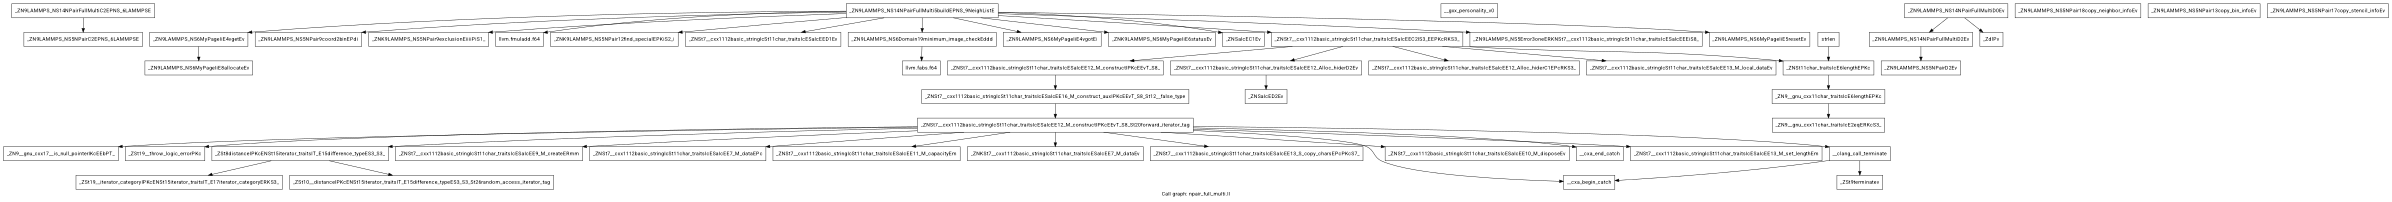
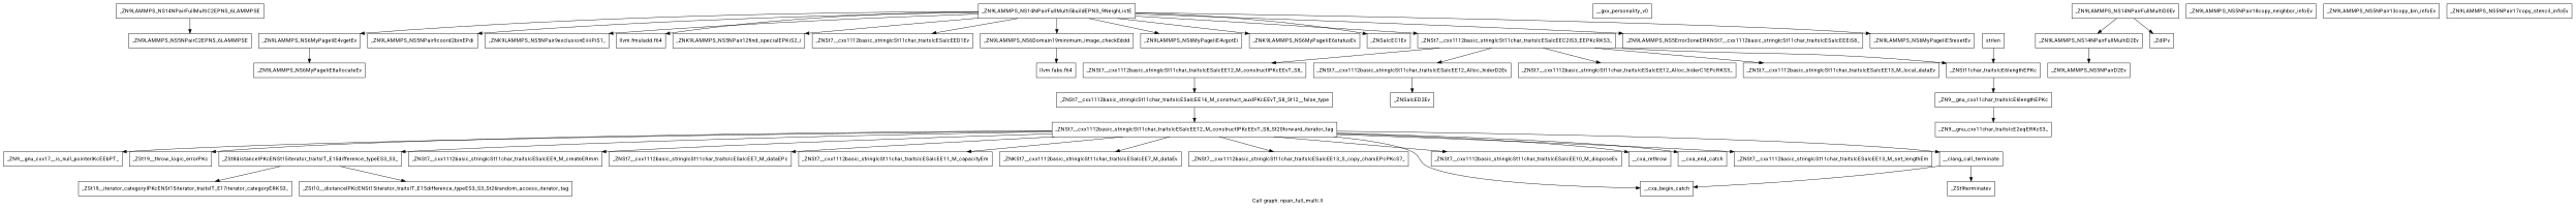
  digraph {
    fontname=Roboto
    label="Call graph: npair_full_multi.ll"
    node [fontname=Roboto shape=record]
    edge [fontname=Roboto]
    n1 [label="{_ZN9LAMMPS_NS14NPairFullMultiC2EPNS_6LAMMPSE}"]
    n2 [label="{_ZN9LAMMPS_NS5NPairC2EPNS_6LAMMPSE}"]
    n3 [label="{_ZN9LAMMPS_NS14NPairFullMulti5buildEPNS_9NeighListE}"]
    n4 [label="{_ZN9LAMMPS_NS6MyPageIiE5resetEv}"]
    n5 [label="{_ZN9LAMMPS_NS6MyPageIiE4vgetEv}"]
    n6 [label="{_ZN9LAMMPS_NS5NPair9coord2binEPdi}"]
    n7 [label="{_ZNK9LAMMPS_NS5NPair9exclusionEiiiiPiS1_}"]
    n8 [label="{llvm.fmuladd.f64}"]
    n9 [label="{_ZNK9LAMMPS_NS5NPair12find_specialEPKiS2_i}"]
    n10 [label="{_ZNSt7__cxx1112basic_stringIcSt11char_traitsIcESaIcEED1Ev}"]
    n11 [label="{_ZN9LAMMPS_NS6Domain19minimum_image_checkEddd}"]
    n12 [label="{_ZN9LAMMPS_NS6MyPageIiE4vgotEi}"]
    n13 [label="{_ZNK9LAMMPS_NS6MyPageIiE6statusEv}"]
    n14 [label="{_ZNSaIcEC1Ev}"]
    n15 [label="{_ZNSt7__cxx1112basic_stringIcSt11char_traitsIcESaIcEEC2IS3_EEPKcRKS3_}"]
    n16 [label="{_ZN9LAMMPS_NS5Error3oneERKNSt7__cxx1112basic_stringIcSt11char_traitsIcESaIcEEEiS8_}"]
    n17 [label="{_ZN9LAMMPS_NS6MyPageIiE8allocateEv}"]
    n18 [label="{llvm.fabs.f64}"]
    n19 [label="{_ZNSt7__cxx1112basic_stringIcSt11char_traitsIcESaIcEE13_M_local_dataEv}"]
    n20 [label="{_ZNSt7__cxx1112basic_stringIcSt11char_traitsIcESaIcEE12_Alloc_hiderC1EPcRKS3_}"]
    n21 [label="{_ZNSt11char_traitsIcE6lengthEPKc}"]
    n22 [label="{_ZNSt7__cxx1112basic_stringIcSt11char_traitsIcESaIcEE12_M_constructIPKcEEvT_S8_}"]
    n23 [label="{_ZNSt7__cxx1112basic_stringIcSt11char_traitsIcESaIcEE12_Alloc_hiderD2Ev}"]
    n24 [label="{_ZN9__gnu_cxx11char_traitsIcE6lengthEPKc}"]
    n25 [label="{_ZNSt7__cxx1112basic_stringIcSt11char_traitsIcESaIcEE16_M_construct_auxIPKcEEvT_S8_St12__false_type}"]
    n26 [label="{_ZNSaIcED2Ev}"]
    n27 [label="{_ZN9__gnu_cxx11char_traitsIcE2eqERKcS3_}"]
    n28 [label="{strlen}"]
    n29 [label="{_ZNSt7__cxx1112basic_stringIcSt11char_traitsIcESaIcEE12_M_constructIPKcEEvT_S8_St20forward_iterator_tag}"]
    n30 [label="{__gxx_personality_v0}"]
    n31 [label="{_ZN9LAMMPS_NS14NPairFullMultiD2Ev}"]
    n32 [label="{_ZN9LAMMPS_NS5NPairD2Ev}"]
    n33 [label="{_ZN9LAMMPS_NS14NPairFullMultiD0Ev}"]
    n34 [label="{_ZdlPv}"]
    n35 [label="{_ZN9LAMMPS_NS5NPair18copy_neighbor_infoEv}"]
    n36 [label="{_ZN9LAMMPS_NS5NPair13copy_bin_infoEv}"]
    n37 [label="{_ZN9LAMMPS_NS5NPair17copy_stencil_infoEv}"]
    n38 [label="{_ZN9__gnu_cxx17__is_null_pointerIKcEEbPT_}"]
    n39 [label="{_ZSt19__throw_logic_errorPKc}"]
    n40 [label="{_ZSt8distanceIPKcENSt15iterator_traitsIT_E15difference_typeES3_S3_}"]
    n41 [label="{_ZNSt7__cxx1112basic_stringIcSt11char_traitsIcESaIcEE9_M_createERmm}"]
    n42 [label="{_ZNSt7__cxx1112basic_stringIcSt11char_traitsIcESaIcEE7_M_dataEPc}"]
    n43 [label="{_ZNSt7__cxx1112basic_stringIcSt11char_traitsIcESaIcEE11_M_capacityEm}"]
    n44 [label="{_ZNKSt7__cxx1112basic_stringIcSt11char_traitsIcESaIcEE7_M_dataEv}"]
    n45 [label="{_ZNSt7__cxx1112basic_stringIcSt11char_traitsIcESaIcEE13_S_copy_charsEPcPKcS7_}"]
    n46 [label="{__cxa_begin_catch}"]
    n47 [label="{_ZNSt7__cxx1112basic_stringIcSt11char_traitsIcESaIcEE10_M_disposeEv}"]
+   n48 [label="{__cxa_rethrow}"]
    n49 [label="{__cxa_end_catch}"]
    n50 [label="{_ZNSt7__cxx1112basic_stringIcSt11char_traitsIcESaIcEE13_M_set_lengthEm}"]
    n51 [label="{__clang_call_terminate}"]
    n52 [label="{_ZSt19__iterator_categoryIPKcENSt15iterator_traitsIT_E17iterator_categoryERKS3_}"]
    n53 [label="{_ZSt10__distanceIPKcENSt15iterator_traitsIT_E15difference_typeES3_S3_St26random_access_iterator_tag}"]
    n54 [label="{_ZSt9terminatev}"]
    n1 -> n2
    n3 -> n4
    n3 -> n5
    n3 -> n6
    n3 -> n7
    n3 -> n8
    n3 -> n9
    n3 -> n10
    n3 -> n11
    n3 -> n12
    n3 -> n13
    n3 -> n14
    n3 -> n15
    n3 -> n16
    n5 -> n17
    n11 -> n18
    n15 -> n19
    n15 -> n20
    n15 -> n21
    n15 -> n22
    n15 -> n23
    n21 -> n24
    n22 -> n25
    n23 -> n26
    n24 -> n27
    n25 -> n29
    n28 -> n21
    n29 -> n38
    n29 -> n39
    n29 -> n40
    n29 -> n41
    n29 -> n42
    n29 -> n43
    n29 -> n44
    n29 -> n45
    n29 -> n46
    n29 -> n47
+   n29 -> n48
    n29 -> n49
    n29 -> n50
    n29 -> n51
    n31 -> n32
    n33 -> n31
    n33 -> n34
    n40 -> n52
    n40 -> n53
    n51 -> n46
    n51 -> n54
  }
